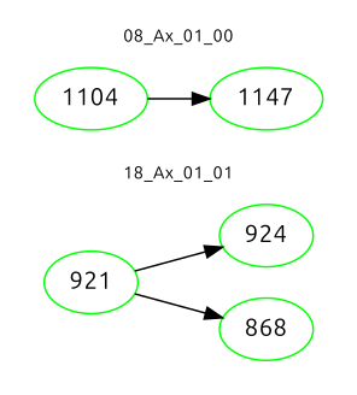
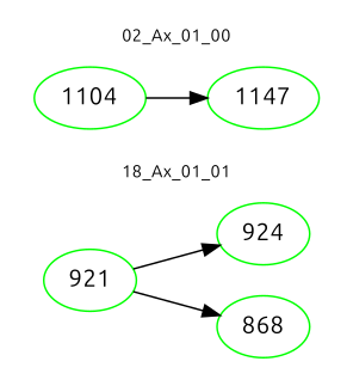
  digraph {
    fontname=Ubuntu
    rankdir=LR
    node [color=green fontname=Ubuntu]
    edge [color=black fontname=Ubuntu]
    n1 [label=921]
    n2 [label=868]
    n3 [label=924]
    n4 [label=1104]
    n5 [label=1147]
    subgraph cluster_1 {
      color=white
      fontsize=10
      label="18_Ax_01_01"
      n1
      n2
      n3
    }
    subgraph cluster_2 {
      color=white
      fontsize=10
-     label="08_Ax_01_00"
+     label="02_Ax_01_00"
      n4
      n5
    }
    n1 -> n2
    n1 -> n3
    n4 -> n5
  }
